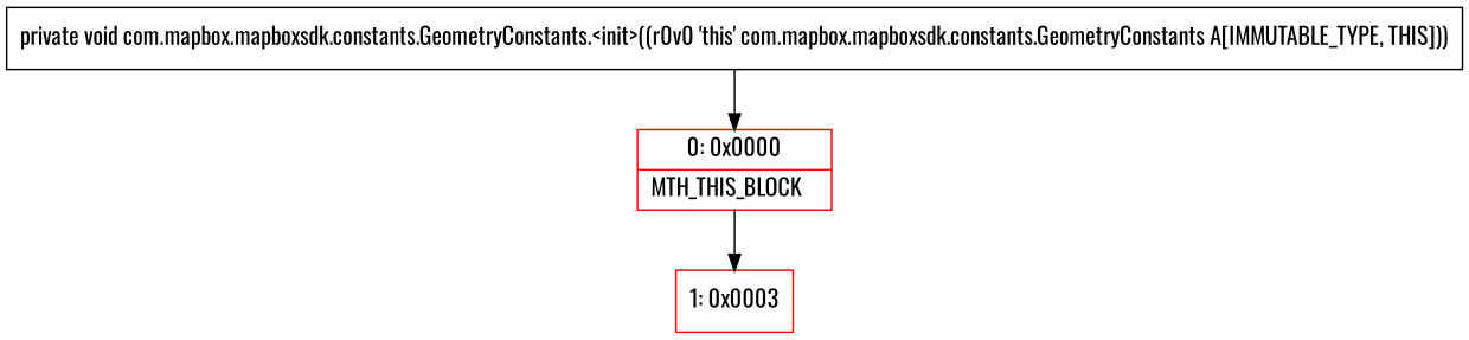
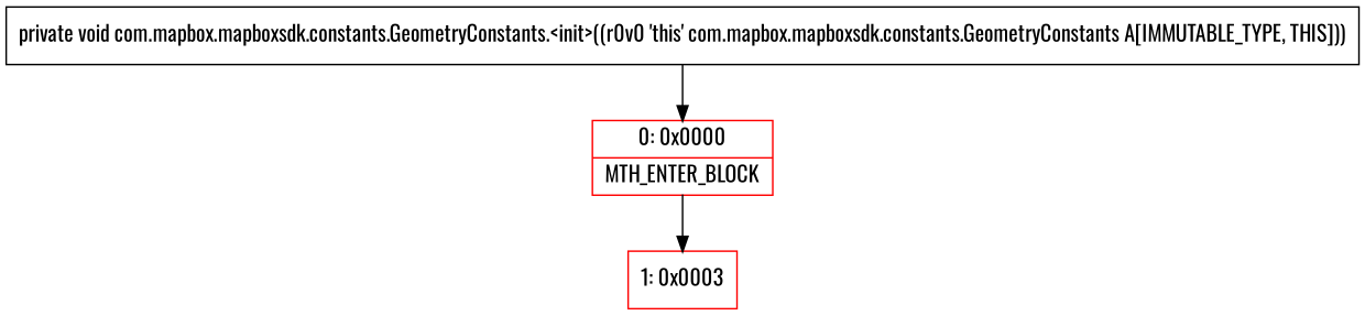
  digraph {
    fontname=Oswald
    node [color=red shape=record fontname=Oswald]
    edge [fontname=Oswald]
-   n1 [label="{0\:\ 0x0000|MTH_THIS_BLOCK\l}"]
+   n1 [label="{0\:\ 0x0000|MTH_ENTER_BLOCK\l}"]
    n2 [label="{1\:\ 0x0003}"]
    n3 [label="{private void com.mapbox.mapboxsdk.constants.GeometryConstants.\<init\>((r0v0 'this' com.mapbox.mapboxsdk.constants.GeometryConstants A[IMMUTABLE_TYPE, THIS])) }" color=""]
    subgraph cluster_1 {
      label="R(0)"
    }
    n1 -> n2
    n3 -> n1
  }
